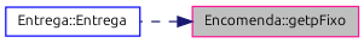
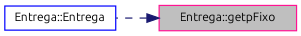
  digraph {
    rankdir=RL
    fontname=Ubuntu
    node [fontname=Ubuntu fontsize=10 shape=record style=filled]
-   n1 [color=deeppink fillcolor=grey75 fontcolor=black height=0.2 label="Encomenda::getpFixo" width=0.4]
+   n1 [color=deeppink fillcolor=grey75 fontcolor=black height=0.2 label="Entrega::getpFixo" width=0.4]
    n2 [color=blue fillcolor=white height=0.2 label="Entrega::Entrega" width=0.4]
    n1 -> n2 [color=midnightblue dir=back fontname=Ubuntu fontsize=10 labelfontname=Helvetica labelfontsize=10 style=dashed]
  }
